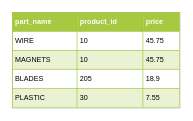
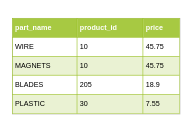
  <mxCell id="0" />
  <mxCell id="1" parent="0" />
- <mxCell id="2" value="&lt;table border=&quot;1&quot; width=&quot;100%&quot; cellpadding=&quot;4&quot; style=&quot;width: 100% ; height: 100% ; border-collapse: collapse&quot;&gt;&lt;tbody&gt;&lt;tr style=&quot;background-color: #a7c942 ; color: #ffffff ; border: 1px solid #98bf21&quot;&gt;&lt;th align=&quot;left&quot;&gt;part_name&lt;/th&gt;&lt;th align=&quot;left&quot;&gt;product_id&lt;/th&gt;&lt;th align=&quot;left&quot;&gt;price&lt;/th&gt;&lt;/tr&gt;&lt;tr style=&quot;border: 1px solid #98bf21&quot;&gt;&lt;td&gt;WIRE&lt;/td&gt;&lt;td&gt;10&lt;/td&gt;&lt;td&gt;45.75&lt;/td&gt;&lt;/tr&gt;&lt;tr style=&quot;background-color: #eaf2d3 ; border: 1px solid #98bf21&quot;&gt;&lt;td&gt;MAGNETS&lt;/td&gt;&lt;td&gt;10&lt;/td&gt;&lt;td&gt;45.75&lt;/td&gt;&lt;/tr&gt;&lt;tr style=&quot;border: 1px solid #98bf21&quot;&gt;&lt;td&gt;BLADES&lt;/td&gt;&lt;td&gt;205&lt;/td&gt;&lt;td&gt;18.9&lt;/td&gt;&lt;/tr&gt;&lt;tr style=&quot;background-color: #eaf2d3 ; border: 1px solid #98bf21&quot;&gt;&lt;td&gt;PLASTIC&lt;/td&gt;&lt;td&gt;30&lt;/td&gt;&lt;td&gt;7.55&lt;/td&gt;&lt;/tr&gt;&lt;/tbody&gt;&lt;/table&gt;" style="text;html=1;strokeColor=#c0c0c0;fillColor=#ffffff;overflow=fill;rounded=0;" vertex="1" parent="1"><mxGeometry x="20" y="20" width="280" height="160" as="geometry" /></mxCell>
+ <mxCell id="2" value="&lt;table border=&quot;1&quot; width=&quot;100%&quot; cellpadding=&quot;4&quot; style=&quot;width: 100% ; height: 100% ; border-collapse: collapse&quot;&gt;&lt;tbody&gt;&lt;tr style=&quot;background-color: #a7c942 ; color: #ffffff ; border: 1px solid #98bf21&quot;&gt;&lt;th align=&quot;left&quot;&gt;part_name&lt;/th&gt;&lt;th align=&quot;left&quot;&gt;product_id&lt;/th&gt;&lt;th align=&quot;left&quot;&gt;price&lt;/th&gt;&lt;/tr&gt;&lt;tr style=&quot;border: 1px solid #98bf21&quot;&gt;&lt;td&gt;WIRE&lt;/td&gt;&lt;td&gt;10&lt;/td&gt;&lt;td&gt;45.75&lt;/td&gt;&lt;/tr&gt;&lt;tr style=&quot;background-color: #eaf2d3 ; border: 1px solid #98bf21&quot;&gt;&lt;td&gt;MAGNETS&lt;/td&gt;&lt;td&gt;10&lt;/td&gt;&lt;td&gt;45.75&lt;/td&gt;&lt;/tr&gt;&lt;tr style=&quot;border: 1px solid #98bf21&quot;&gt;&lt;td&gt;BLADES&lt;/td&gt;&lt;td&gt;205&lt;/td&gt;&lt;td&gt;18.9&lt;/td&gt;&lt;/tr&gt;&lt;tr style=&quot;background-color: #eaf2d3 ; border: 1px solid #98bf21&quot;&gt;&lt;td&gt;PLASTIC&lt;/td&gt;&lt;td&gt;30&lt;/td&gt;&lt;td&gt;7.55&lt;/td&gt;&lt;/tr&gt;&lt;/tbody&gt;&lt;/table&gt;" style="text;html=1;strokeColor=#c0c0c0;fillColor=#ffffff;overflow=fill;rounded=0;" vertex="1" parent="1"><mxGeometry x="20" y="30" width="280" height="160" as="geometry" /></mxCell>
